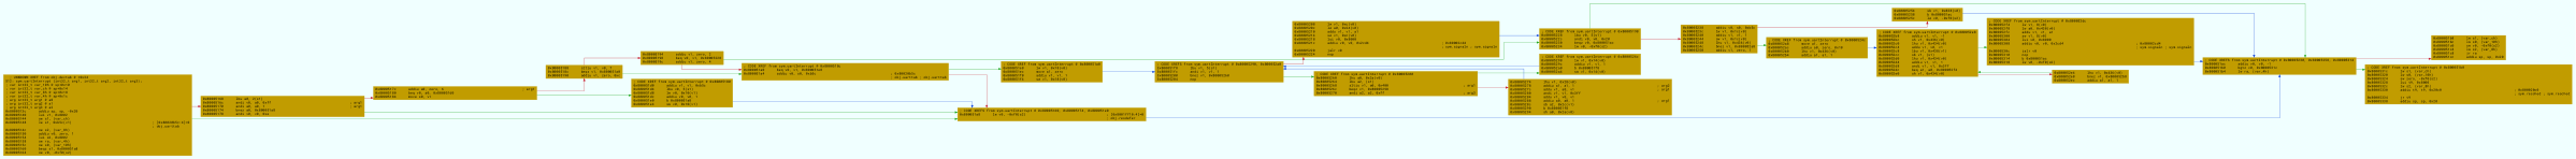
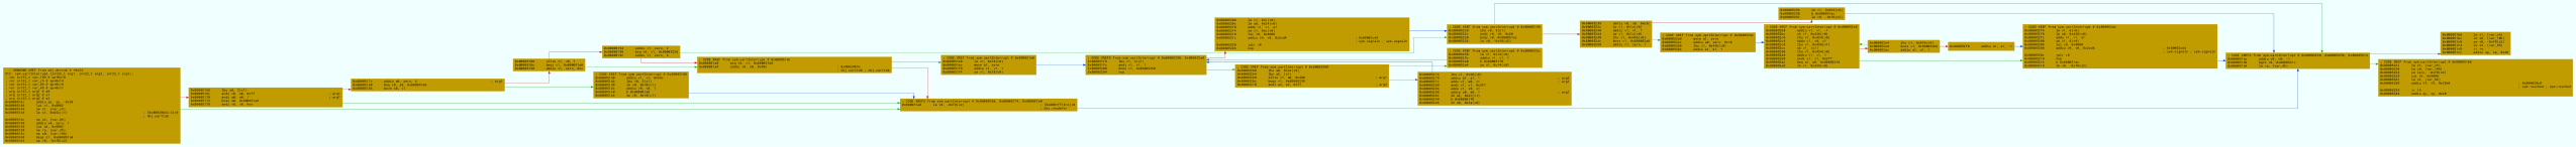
  digraph {
    bgcolor=azure
    fontname="Roboto Mono"
    fontsize=8
    splines=ortho
    rankdir=LR
    node [color="#c19c00" fillcolor="#c19c00" fontname="Roboto Mono" shape=box style=filled]
    edge [arrowhead=normal color="#c50f1f" fontname="Roboto Mono"]
    n1 [label="  ; UNKNOWN XREF from obj.devtab @ +0x34\l512: sym.uartInterrupt (int32_t arg1, int32_t arg2, int32_t arg3);\l; var int32_t var_10h @ sp+0x10\l; var int32_t var_ch @ sp+0x14\l; var int32_t var_8h @ sp+0x18\l; var int32_t var_4h @ sp+0x1c\l; arg int32_t arg1 @ a0\l; arg int32_t arg2 @ a1\l; arg int32_t arg3 @ a2\l0x8000513c      addiu sp, sp, -0x20\l0x80005140      lui v1, 0x8002\l0x80005144      sw s1, (var_ch)\l0x80005148      lw s1, 0xb5c(v1)                                       ; [0x80020b5c:4]=0\l                                                                       ; obj.uarttab\l0x8000514c      sw s2, (var_8h)\l0x80005150      addiu v0, zero, 1\l0x80005154      lui s2, 0x8002\l0x80005158      sw ra, (var_4h)\l0x8000515c      sw s0, (var_10h)\l0x80005160      beqz s1, 0x800051a8\l0x80005164      sw v0, -0xf0(s2)\l"]
    n2 [label="0x80005168      lbu a0, 2(s1)\l0x8000516c      andi v0, a0, 0xff                                      ; arg1\l0x80005170      andi a0, a0, 1                                         ; arg1\l0x80005174      bnez a0, 0x800051a8\l0x80005178      andi v0, v0, 0xe\l"]
    n3 [label="; CODE XREFS from sym.uartInterrupt @ 0x80005160, 0x80005174, 0x800051e0\l0x800051a8      lw v0, -0xf0(s2)                                       ; [0x8001ff10:4]=0\l                                                                       ; obj.resdefer\l"]
    n4 [label="0x8000517c      addiu a0, zero, 6                                      ; arg1\l0x80005180      beq v0, a0, 0x800051d0\l0x80005184      move s0, v1\l"]
    n5 [label="0x80005188      sltiu v1, v0, 7\l0x8000518c      beqz v1, 0x800051a0\l0x80005190      addiu v1, zero, 0xc\l"]
    n6 [label="; CODE XREF from sym.uartInterrupt @ 0x80005180\l0x800051d0      addiu v1, v1, 0xb5c\l0x800051d4      lbu v0, 5(s1)\l0x800051d8      lw v0, 0x10(v1)\l0x800051dc      addiu v0, v0, 1\l0x800051e0      b 0x800051a8\l0x800051e4      sw v0, 0x10(v1)\l"]
    n7 [label="0x80005194      addiu v1, zero, 2\l0x80005198      beq v0, v1, 0x80005228\l0x8000519c      addiu v1, zero, 4\l"]
    n8 [label="; CODE XREF from sym.uartInterrupt @ 0x8000518c\l0x800051a0      beq v0, v1, 0x800051e8\l0x800051a4      addiu v0, s0, 0xb5c                                    ; 0x80020b5c\l                                                                       ; obj.uarttab ; obj.uarttab\l"]
    n9 [label="; CODE XREF from sym.uartInterrupt @ 0x80005198\l0x80005228      lbu v0, 5(s1)\l0x8000522c      andi v0, v0, 0x20\l0x80005230      beqz v0, 0x800051ac\l0x80005234      lw v0, -0xf0(s2)\l"]
    n10 [label="; CODE XREF from sym.uartInterrupt @ 0x800051a0\l0x800051e8      lw v1, 0x18(v0)\l0x800051ec      move a1, zero\l0x800051f0      addiu v1, v1, 1\l0x800051f4      sw v1, 0x18(v0)\l"]
    n11 [label="; CODE XREFS from sym.uartInterrupt @ 0x80005230, 0x80005258, 0x80005314\l0x800051ac      addiu v0, v0, -1\l0x800051b0      bgtz v0, 0x8000531c\l0x800051b4      lw ra, (var_4h)\l"]
    n12 [label="0x800051b8      lw s1, (var_ch)\l0x800051bc      lw s0, (var_10h)\l0x800051c0      sw v0, -0xf0(s2)\l0x800051c4      lw s2, (var_8h)\l0x800051c8      jr ra\l0x800051cc      addiu sp, sp, 0x20\l"]
    n13 [label="; CODE XREF from sym.uartInterrupt @ 0x800051b0\l0x8000531c      lw s1, (var_ch)\l0x80005320      lw s0, (var_10h)\l0x80005324      sw zero, -0xf0(s2)\l0x80005328      lui t9, 0x8000\l0x8000532c      lw s2, (var_8h)\l0x80005330      addiu t9, t9, 0x20c0                                   ; 0x800020c0\l                                                                       ; sym.resched ; sym.resched\l0x80005334      jr t9\l0x80005338      addiu sp, sp, 0x20\l"]
    n14 [label="; CODE XREFS from sym.uartInterrupt @ 0x80005290, 0x800052a0\l0x800051f8      lbu v1, 5(s1)\l0x800051fc      andi v1, v1, 1\l0x80005200      bnez v1, 0x80005260\l0x80005204      nop\l"]
    n15 [label="0x80005208      lw v1, 0xc(v0)\l0x8000520c      lw a0, 0x24(v0)\l0x80005210      addu v1, v1, a1\l0x80005214      sw v1, 0xc(v0)\l0x80005218      lui v0, 0x8000\l0x8000521c      addiu v0, v0, 0x2cd4                                   ; 0x80002cd4\l                                                                       ; sym.signaln ; sym.signaln\l0x80005220      jalr v0\l0x80005224      nop\l"]
    n16 [label="; CODE XREF from sym.uartInterrupt @ 0x80005200\l0x80005260      lhu a0, 0x2a(v0)\l0x80005264      lbu a2, (s1)\l0x80005268      sltiu v1, a0, 0x400                                    ; arg1\l0x8000526c      beqz v1, 0x80005298\l0x80005270      andi a2, a2, 0xff                                      ; arg3\l"]
    n17 [label="0x80005238      addiu v0, s0, 0xb5c\l0x8000523c      lw v1, 0x1c(v0)\l0x80005240      addiu v1, v1, 1\l0x80005244      sw v1, 0x1c(v0)\l0x80005248      lhu v1, 0x436(v0)\l0x8000524c      bnez v1, 0x800052a8\l0x80005250      addiu v1, zero, 1\l"]
    n18 [label="0x80005254      sb v1, 0x838(v0)\l0x80005258      b 0x800051ac\l0x8000525c      lw v0, -0xf0(s2)\l"]
    n19 [label="; CODE XREF from sym.uartInterrupt @ 0x8000524c\l0x800052a8      move a1, zero\l0x800052ac      addiu a0, zero, 0x10\l0x800052b0      lhu v1, 0x436(v0)\l0x800052b4      addiu a1, a1, 1\l"]
    n20 [label="0x80005274      lhu v1, 0x28(v0)\l0x80005278      addiu a1, a1, 1                                        ; arg2\l0x8000527c      addu v1, a0, v1                                        ; arg1\l0x80005280      andi v1, v1, 0x3ff\l0x80005284      addu v1, v0, v1\l0x80005288      addiu a0, a0, 1                                        ; arg1\l0x8000528c      sb a2, 0x2c(v1)\l0x80005290      b 0x800051f8\l0x80005294      sh a0, 0x2a(v0)\l"]
    n21 [label="; CODE XREF from sym.uartInterrupt @ 0x8000526c\l0x80005298      lw v1, 0x14(v0)\l0x8000529c      addiu v1, v1, 1\l0x800052a0      b 0x800051f8\l0x800052a4      sw v1, 0x14(v0)\l"]
    n22 [label="; CODE XREF from sym.uartInterrupt @ 0x800052e8\l0x800052b8      addiu v1, v1, -1\l0x800052bc      sh v1, 0x436(v0)\l0x800052c0      lhu v1, 0x434(v0)\l0x800052c4      addu v1, v0, v1\l0x800052c8      lbu v1, 0x438(v1)\l0x800052cc      sb v1, (s1)\l0x800052d0      lhu v1, 0x434(v0)\l0x800052d4      addiu v1, v1, 1\l0x800052d8      andi v1, v1, 0x3ff\l0x800052dc      beq a1, a0, 0x800052f4\l0x800052e0      sh v1, 0x434(v0)\l"]
    n23 [label="0x800052e4      lhu v1, 0x436(v0)\l0x800052e8      bnez v1, 0x800052b8\l0x800052ec      addiu a1, a1, 1\l"]
    n24 [label="; CODE XREF from sym.uartInterrupt @ 0x800052dc\l0x800052f4      lw v1, 8(v0)\l0x800052f8      lw a0, 0x430(v0)\l0x800052fc      addu v1, v1, a1\l0x80005300      sw v1, 8(v0)\l0x80005304      lui v0, 0x8000\l0x80005308      addiu v0, v0, 0x2cd4                                   ; 0x80002cd4\l                                                                       ; sym.signaln ; sym.signaln\l0x8000530c      jalr v0\l0x80005310      nop\l0x80005314      b 0x800051ac\l0x80005318      lw v0, -0xf0(s2)\l"]
+   n25 [label="0x800052f0      addiu a1, a1, -1\l"]
    n1 -> n2
    n1 -> n3 [color="#13a10e"]
    n2 -> n3 [color="#13a10e"]
    n2 -> n4
    n3 -> n11 [color="#0037da"]
    n4 -> n5
    n4 -> n6 [color="#13a10e"]
    n5 -> n7
    n5 -> n8 [color="#13a10e"]
    n6 -> n3 [color="#0037da"]
    n7 -> n8
    n7 -> n9 [color="#13a10e"]
    n8 -> n3
    n8 -> n10 [color="#13a10e"]
    n9 -> n11 [color="#13a10e"]
    n9 -> n17
    n10 -> n14 [color="#0037da"]
    n11 -> n12
    n11 -> n13 [color="#13a10e"]
    n14 -> n15
    n14 -> n16 [color="#13a10e"]
    n15 -> n9 [color="#0037da"]
    n16 -> n20
    n16 -> n21 [color="#13a10e"]
    n17 -> n18
    n17 -> n19 [color="#13a10e"]
    n18 -> n11 [color="#0037da"]
    n19 -> n22 [color="#0037da"]
    n20 -> n14 [color="#0037da"]
    n21 -> n14 [color="#0037da"]
    n22 -> n23
    n22 -> n24 [color="#13a10e"]
    n23 -> n22 [color="#13a10e"]
+   n23 -> n25
    n24 -> n11 [color="#0037da"]
+   n25 -> n24 [color="#0037da"]
  }
